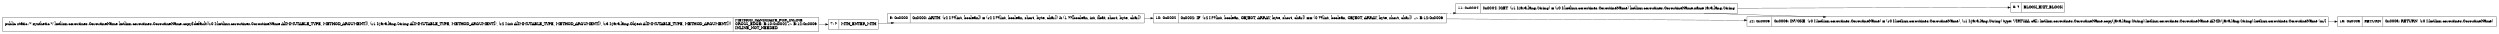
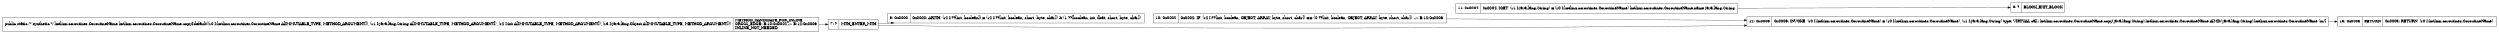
  digraph {
    rankdir=LR
    node [shape=record]
    n1 [label="{7\:\ ?|MTH_ENTER_MTH\l}"]
    n2 [label="{9\:\ 0x0000|0x0000: ARITH  (r2 I:??[int, boolean]) = (r2 I:??[int, boolean, short, byte, char]) & (1 ??[boolean, int, float, short, byte, char]) \l}"]
    n3 [label="{10\:\ 0x0002|0x0002: IF  (r2 I:??[int, boolean, OBJECT, ARRAY, byte, short, char]) == (0 ??[int, boolean, OBJECT, ARRAY, byte, short, char])  \-\> B:12:0x0006 \l}"]
    n4 [label="{11\:\ 0x0004|0x0004: IGET  (r1 I:java.lang.String) = (r0 I:kotlinx.coroutines.CoroutineName) kotlinx.coroutines.CoroutineName.name java.lang.String \l}"]
    n5 [label="{12\:\ 0x0006|0x0006: INVOKE  (r0 I:kotlinx.coroutines.CoroutineName) = (r0 I:kotlinx.coroutines.CoroutineName), (r1 I:java.lang.String) type: VIRTUAL call: kotlinx.coroutines.CoroutineName.copy(java.lang.String):kotlinx.coroutines.CoroutineName A[MD:(java.lang.String):kotlinx.coroutines.CoroutineName (m)]\l}"]
    n6 [label="{8\:\ ?|BLOCK_EXIT_BLOCK\l}"]
    n7 [label="{13\:\ 0x000a|RETURN\l|0x000a: RETURN  (r0 I:kotlinx.coroutines.CoroutineName) \l}"]
    n8 [label="{public static \/* synthetic *\/ kotlinx.coroutines.CoroutineName kotlinx.coroutines.CoroutineName.copy$default((r0 I:kotlinx.coroutines.CoroutineName A[IMMUTABLE_TYPE, METHOD_ARGUMENT]), (r1 I:java.lang.String A[IMMUTABLE_TYPE, METHOD_ARGUMENT]), (r2 I:int A[IMMUTABLE_TYPE, METHOD_ARGUMENT]), (r3 I:java.lang.Object A[IMMUTABLE_TYPE, METHOD_ARGUMENT]))  | METHOD_CANDIDATE_FOR_INLINE\lCROSS_EDGE: B:10:0x0002 \-\> B:12:0x0006\lINLINE_NOT_NEEDED\l}"]
    n1 -> n2
-   n2 -> n3
-   n3 -> n4 [style=dashed]
    n3 -> n5
-   n4 -> n5
+   n1 -> n5
    n4 -> n6
    n5 -> n7
    n8 -> n1
  }
